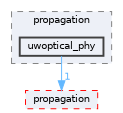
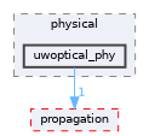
  digraph {
    compound=true
    node [fillcolor="#edf0f7" fontname=Helvetica fontsize=10 shape=box]
    n1 [color=grey25 height=0.2 label=uwoptical_phy style="filled,bold" width=0.4]
    n2 [color=red height=0.2 label=propagation style="filled,dashed" width=0.4]
    subgraph cluster_1 {
      bgcolor="#edf0f7"
      fontname=Helvetica
      fontsize=10
-     label=propagation
+     label=physical
      pencolor=grey50
      style="filled,dashed"
      n1
    }
    n1 -> n2 [color=steelblue1 fontcolor=steelblue1 fontname=Helvetica fontsize=10 headlabel=1 labeldistance=1.5 labelfontname=Helvetica labelfontsize=10]
  }
